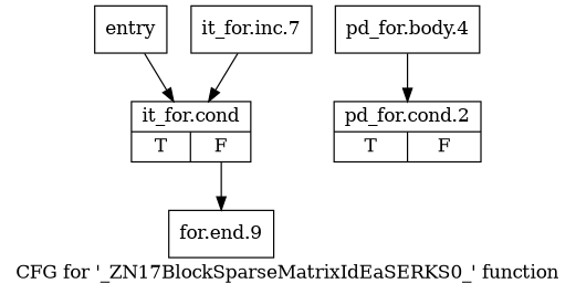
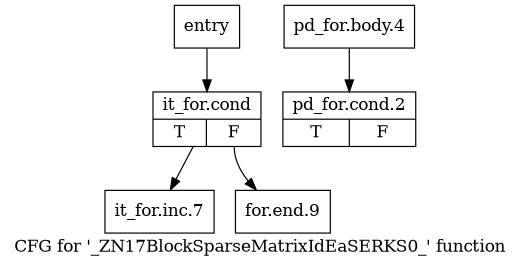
  digraph {
    label="CFG for '_ZN17BlockSparseMatrixIdEaSERKS0_' function"
    node [shape=record]
    n1 [label="{entry}"]
    n2 [label="{it_for.cond|{<s0>T|<s1>F}}"]
    n3 [label="{for.end.9}"]
    n4 [label="{pd_for.cond.2|{<s0>T|<s1>F}}"]
    n5 [label="{pd_for.body.4}"]
    n6 [label="{it_for.inc.7}"]
    n1 -> n2
    n2 -> n3 [tailport=s1]
    n5 -> n4
-   n6 -> n2
+   n2 -> n6
  }
